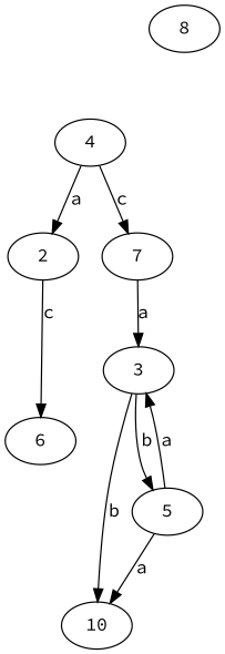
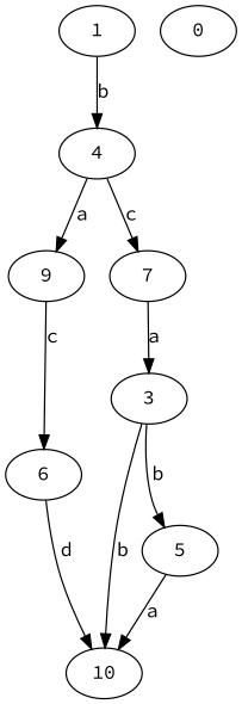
  strict digraph {
    fontname="Source Code Pro"
    node [fontname="Source Code Pro"]
    edge [fontname="Source Code Pro"]
-   2
+   2 [label=9]
    6
    10
    3
    5
    4
    7
-   0 [label=8]
+   0
+   1
    2 -> 6 [label=c]
+   6 -> 10 [label=d]
    3 -> 10 [label=b]
    3 -> 5 [label=b]
    5 -> 10 [label=a]
-   5 -> 3 [label=a]
    4 -> 2 [label=a]
    4 -> 7 [label=c]
    7 -> 3 [label=a]
+   1 -> 4 [label=b]
  }
